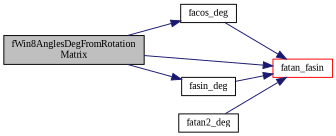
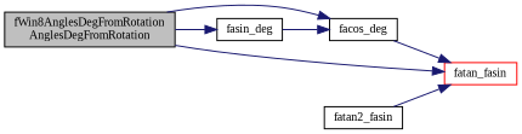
  digraph {
    fontname="Liberation Serif"
    rankdir=LR
    node [color=black fillcolor=white fontname="Liberation Serif" fontsize=10 shape=record style=filled]
    edge [color=midnightblue fontname="Liberation Serif" fontsize=10 labelfontname=Helvetica labelfontsize=10 style=solid]
-   n1 [fillcolor=grey75 fontcolor=black height=0.2 label="fWin8AnglesDegFromRotation\lMatrix" width=0.4]
+   n1 [fillcolor=grey75 fontcolor=black height=0.2 label="fWin8AnglesDegFromRotation\lAnglesDegFromRotation" width=0.4]
    n2 [height=0.2 label=facos_deg width=0.4]
    n3 [color=red height=0.2 label=fatan_fasin width=0.4]
    n4 [height=0.2 label=fasin_deg width=0.4]
-   n5 [height=0.2 label=fatan2_deg width=0.4]
+   n5 [height=0.2 label=fatan2_fasin width=0.4]
    n1 -> n2
    n1 -> n3
    n1 -> n4
    n2 -> n3
-   n4 -> n3
+   n4 -> n2
    n5 -> n3
  }
